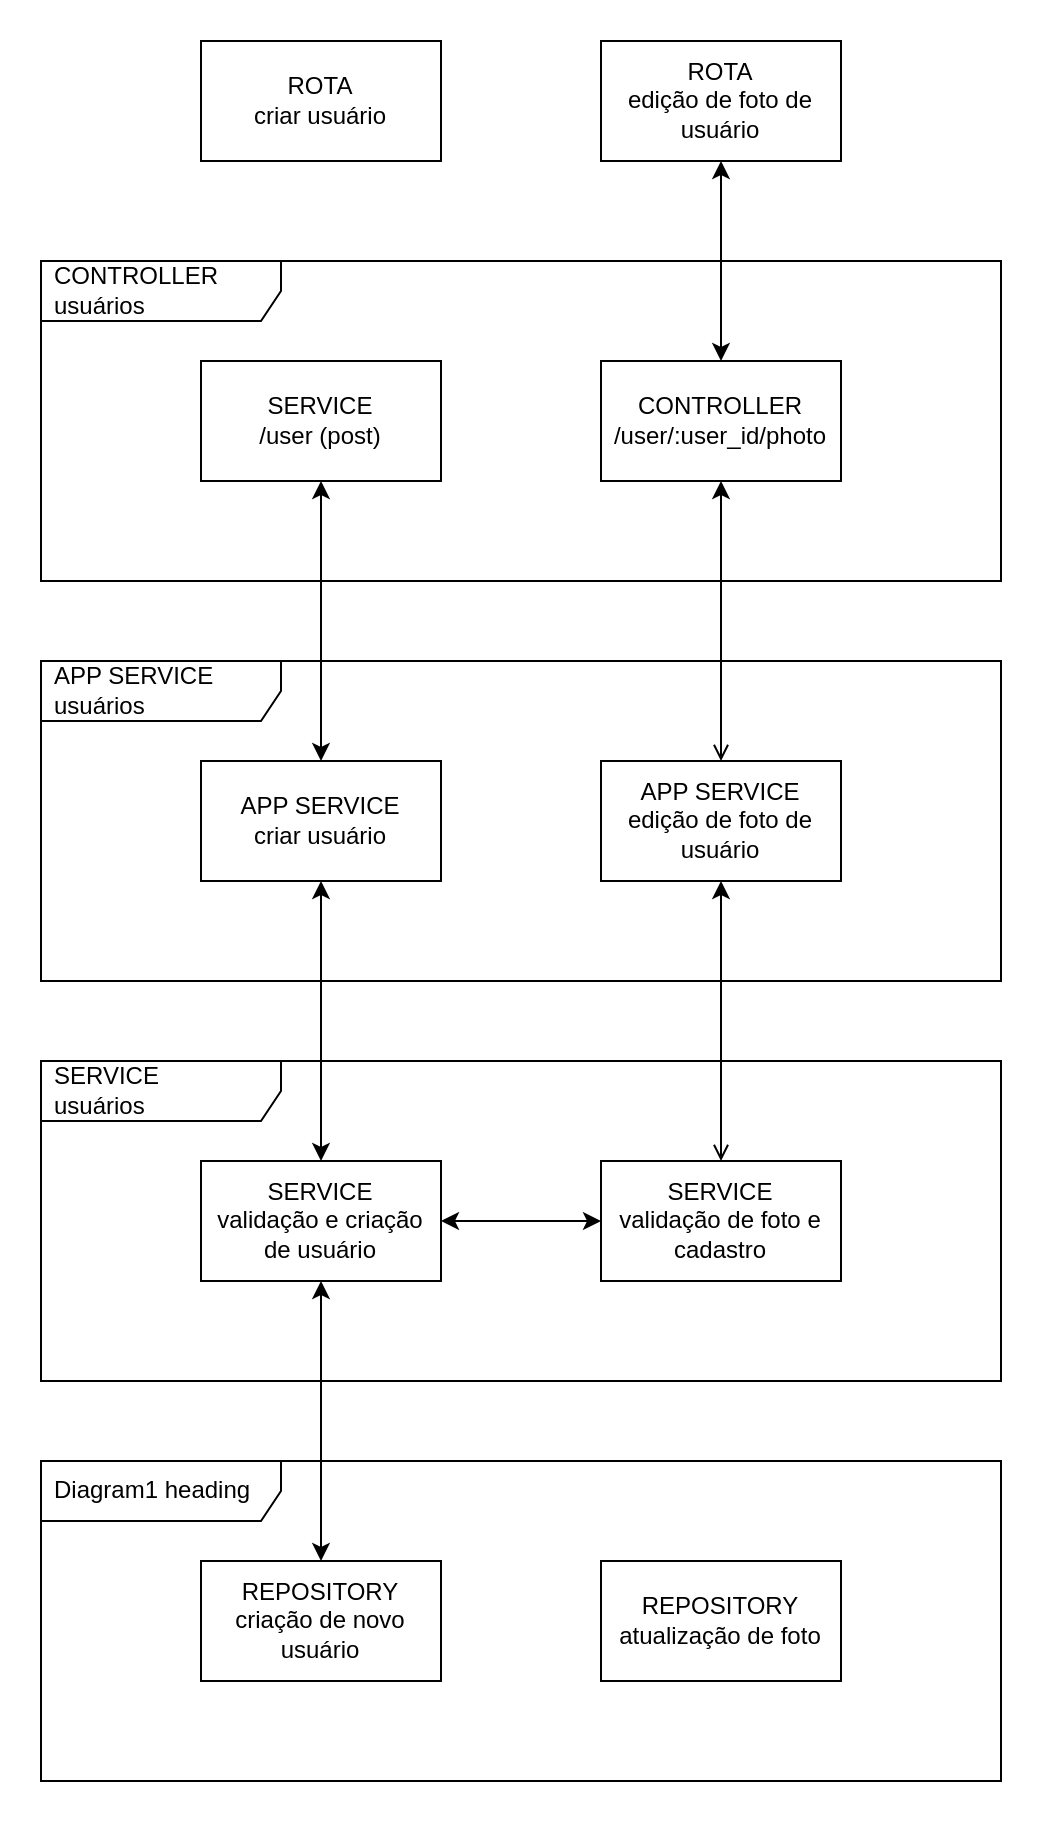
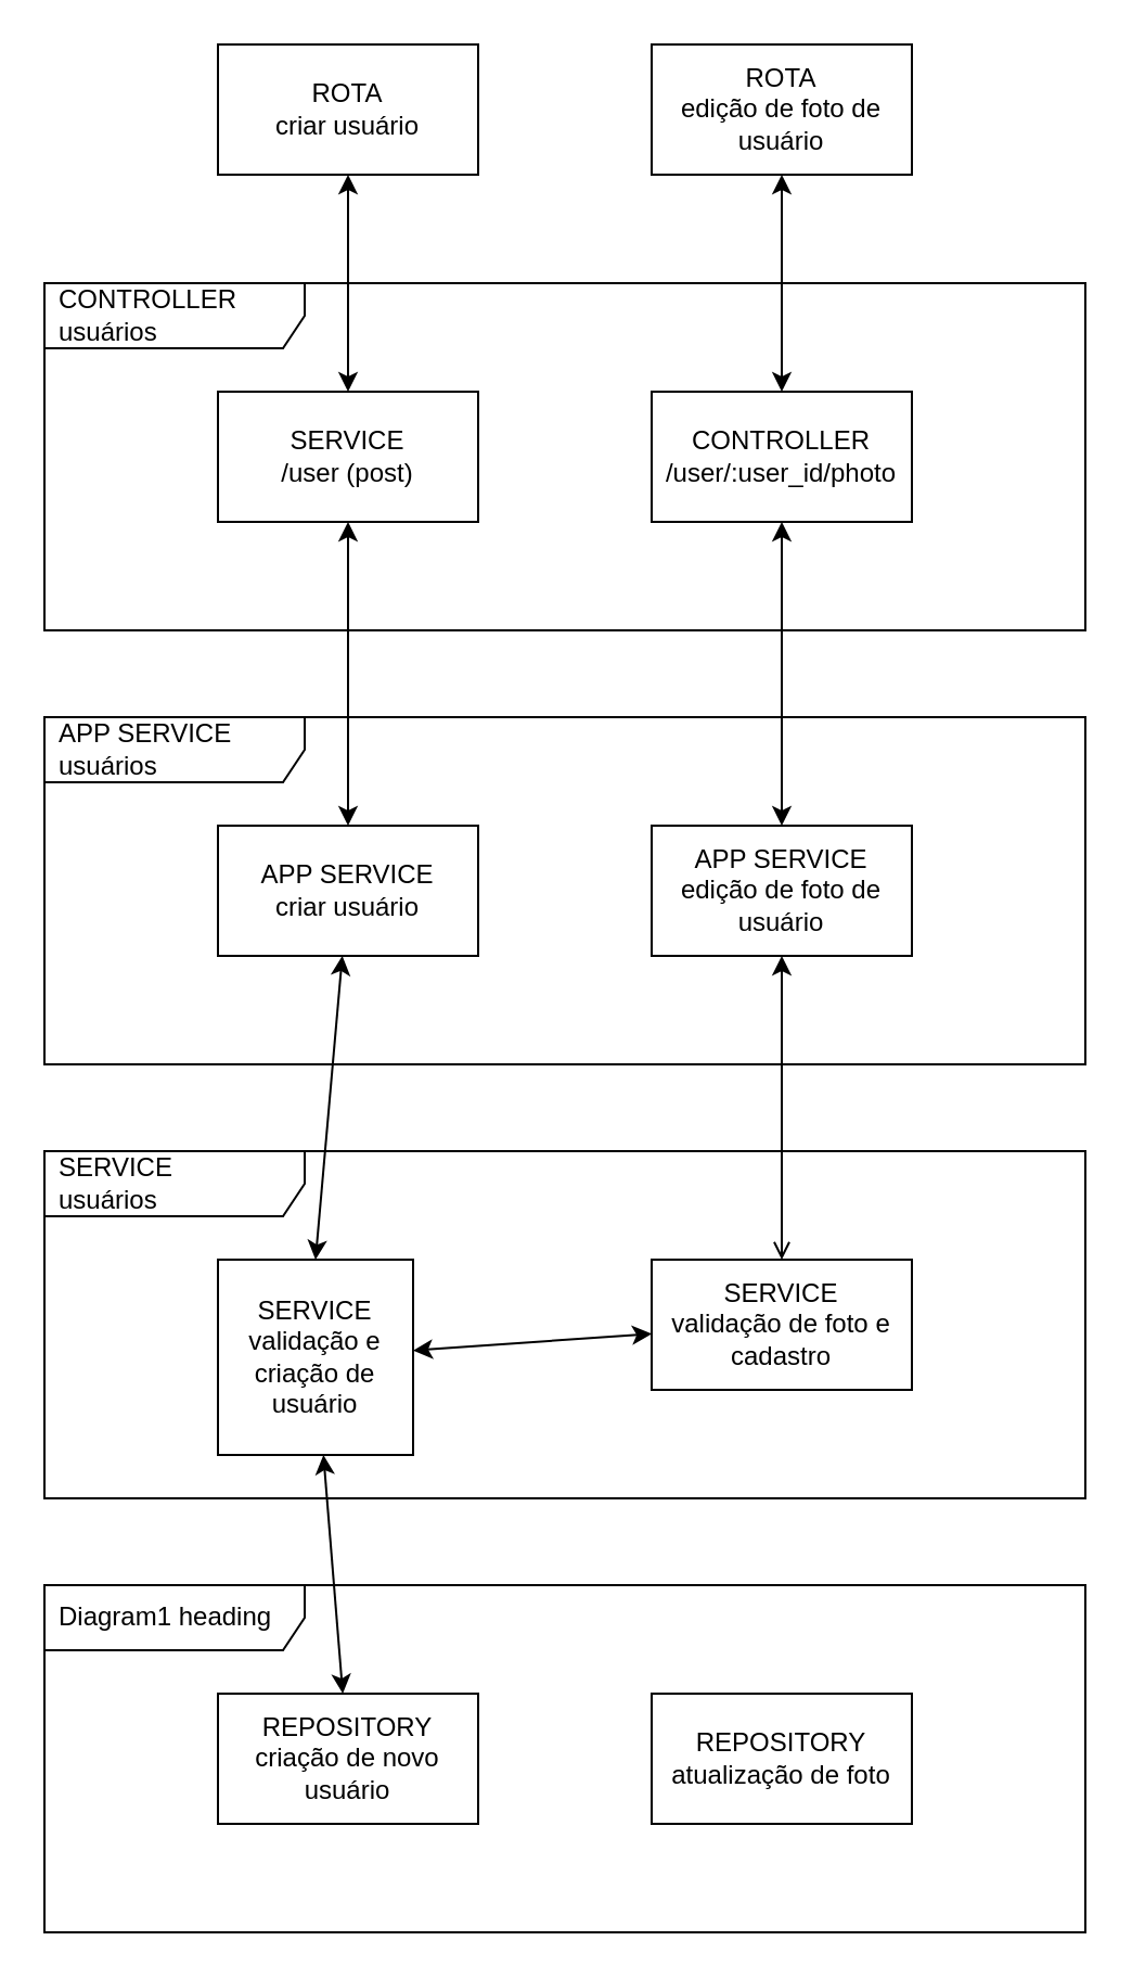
  <mxCell id="0" />
  <mxCell id="1" parent="0" />
+ <mxCell id="2" style="edgeStyle=none;html=1;entryX=0.5;entryY=0;entryDx=0;entryDy=0;startArrow=classic;startFill=1;" edge="1" parent="1" source="3" target="6"><mxGeometry relative="1" as="geometry" /></mxCell>
  <mxCell id="3" value="ROTA&lt;br&gt;criar usuário" style="whiteSpace=wrap;html=1;" vertex="1" parent="1"><mxGeometry x="100" y="20" width="120" height="60" as="geometry" /></mxCell>
  <mxCell id="4" value="CONTROLLER usuários" style="shape=umlFrame;whiteSpace=wrap;html=1;width=120;height=30;boundedLbl=1;verticalAlign=middle;align=left;spacingLeft=5;" vertex="1" parent="1"><mxGeometry x="20" y="130" width="480" height="160" as="geometry" /></mxCell>
  <mxCell id="5" style="edgeStyle=none;html=1;startArrow=classic;startFill=1;" edge="1" parent="1" source="6" target="9"><mxGeometry relative="1" as="geometry" /></mxCell>
  <mxCell id="6" value="SERVICE&lt;br&gt;/user (post)" style="whiteSpace=wrap;html=1;" vertex="1" parent="1"><mxGeometry x="100" y="180" width="120" height="60" as="geometry" /></mxCell>
  <mxCell id="7" value="APP SERVICE&lt;br&gt;usuários" style="shape=umlFrame;whiteSpace=wrap;html=1;width=120;height=30;boundedLbl=1;verticalAlign=middle;align=left;spacingLeft=5;" vertex="1" parent="1"><mxGeometry x="20" y="330" width="480" height="160" as="geometry" /></mxCell>
  <mxCell id="8" style="edgeStyle=none;html=1;entryX=0.5;entryY=0;entryDx=0;entryDy=0;startArrow=classic;startFill=1;" edge="1" parent="1" source="9" target="14"><mxGeometry relative="1" as="geometry" /></mxCell>
  <mxCell id="9" value="APP SERVICE&lt;br&gt;criar usuário" style="whiteSpace=wrap;html=1;" vertex="1" parent="1"><mxGeometry x="100" y="380" width="120" height="60" as="geometry" /></mxCell>
  <mxCell id="10" value="SERVICE&lt;br&gt;usuários" style="shape=umlFrame;whiteSpace=wrap;html=1;width=120;height=30;boundedLbl=1;verticalAlign=middle;align=left;spacingLeft=5;" vertex="1" parent="1"><mxGeometry x="20" y="530" width="480" height="160" as="geometry" /></mxCell>
  <mxCell id="11" value="Diagram1 heading" style="shape=umlFrame;whiteSpace=wrap;html=1;width=120;height=30;boundedLbl=1;verticalAlign=middle;align=left;spacingLeft=5;" vertex="1" parent="1"><mxGeometry x="20" y="730" width="480" height="160" as="geometry" /></mxCell>
  <mxCell id="12" value="REPOSITORY&lt;br&gt;criação de novo usuário" style="whiteSpace=wrap;html=1;" vertex="1" parent="1"><mxGeometry x="100" y="780" width="120" height="60" as="geometry" /></mxCell>
  <mxCell id="13" style="edgeStyle=none;html=1;startArrow=classic;startFill=1;" edge="1" parent="1" source="14" target="12"><mxGeometry relative="1" as="geometry" /></mxCell>
- <mxCell id="14" value="SERVICE&lt;br&gt;validação e criação de usuário" style="whiteSpace=wrap;html=1;" vertex="1" parent="1"><mxGeometry x="100" y="580" width="120" height="60" as="geometry" /></mxCell>
+ <mxCell id="14" value="SERVICE&lt;br&gt;validação e criação de usuário" style="whiteSpace=wrap;html=1;" vertex="1" parent="1"><mxGeometry x="100" y="580" width="90" height="90" as="geometry" /></mxCell>
  <mxCell id="15" style="edgeStyle=none;html=1;startArrow=classic;startFill=1;" edge="1" parent="1" source="16" target="18"><mxGeometry relative="1" as="geometry" /></mxCell>
  <mxCell id="16" value="ROTA&lt;br&gt;edição de foto de usuário" style="whiteSpace=wrap;html=1;" vertex="1" parent="1"><mxGeometry x="300" y="20" width="120" height="60" as="geometry" /></mxCell>
- <mxCell id="17" style="edgeStyle=none;html=1;entryX=0.5;entryY=0;entryDx=0;entryDy=0;startArrow=classic;startFill=1;endArrow=open;" edge="1" parent="1" source="18" target="20"><mxGeometry relative="1" as="geometry" /></mxCell>
+ <mxCell id="17" style="edgeStyle=none;html=1;entryX=0.5;entryY=0;entryDx=0;entryDy=0;startArrow=classic;startFill=1;" edge="1" parent="1" source="18" target="20"><mxGeometry relative="1" as="geometry" /></mxCell>
  <mxCell id="18" value="CONTROLLER&lt;br&gt;/user/:user_id/photo" style="whiteSpace=wrap;html=1;" vertex="1" parent="1"><mxGeometry x="300" y="180" width="120" height="60" as="geometry" /></mxCell>
  <mxCell id="19" style="edgeStyle=none;html=1;entryX=0.5;entryY=0;entryDx=0;entryDy=0;startArrow=classic;startFill=1;endArrow=open;" edge="1" parent="1" source="20" target="22"><mxGeometry relative="1" as="geometry" /></mxCell>
  <mxCell id="20" value="APP SERVICE&lt;br&gt;edição de foto de usuário" style="whiteSpace=wrap;html=1;" vertex="1" parent="1"><mxGeometry x="300" y="380" width="120" height="60" as="geometry" /></mxCell>
  <mxCell id="21" style="edgeStyle=none;html=1;startArrow=classic;startFill=1;" edge="1" parent="1" source="22" target="14"><mxGeometry relative="1" as="geometry" /></mxCell>
  <mxCell id="22" value="SERVICE&lt;br&gt;validação de foto e cadastro" style="whiteSpace=wrap;html=1;" vertex="1" parent="1"><mxGeometry x="300" y="580" width="120" height="60" as="geometry" /></mxCell>
  <mxCell id="23" value="REPOSITORY&lt;br&gt;atualização de foto" style="whiteSpace=wrap;html=1;" vertex="1" parent="1"><mxGeometry x="300" y="780" width="120" height="60" as="geometry" /></mxCell>
